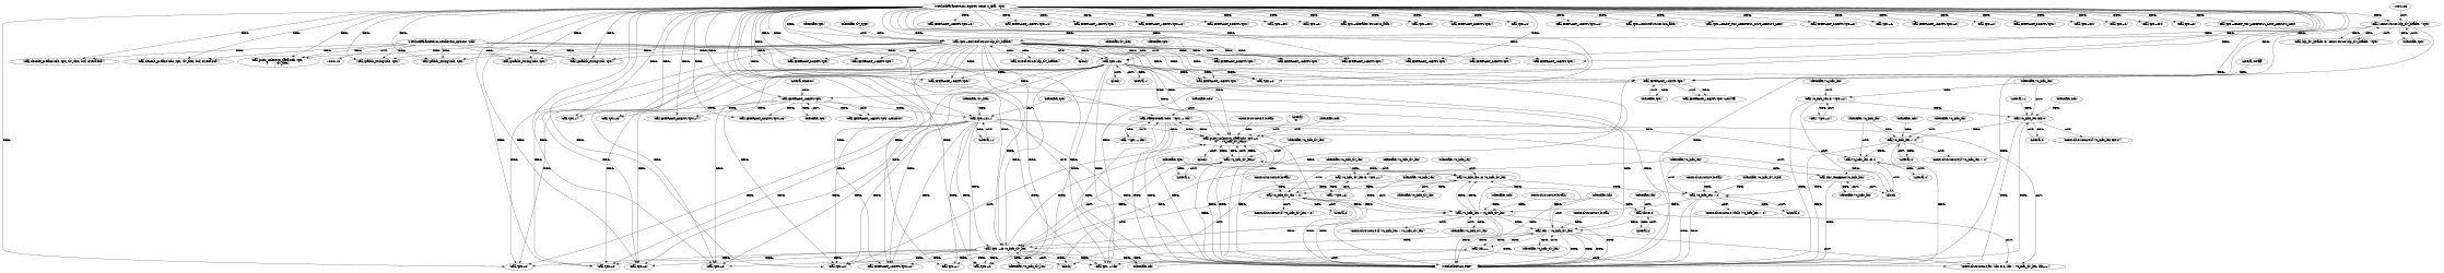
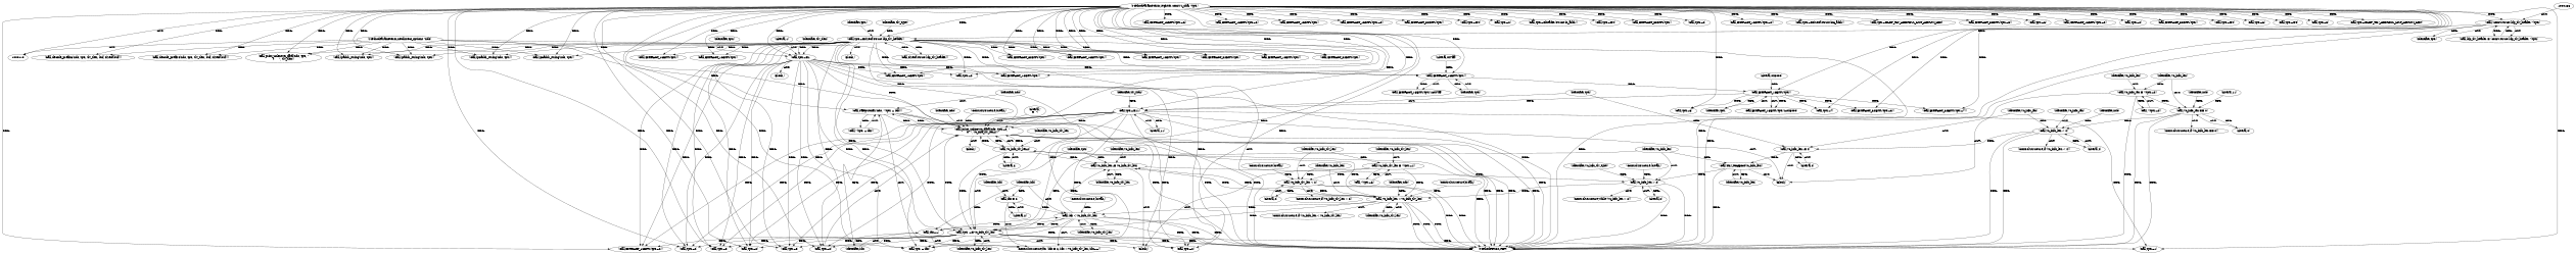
  digraph {
    n1 [label="(Call,safeputchar(ndo, *(tptr + idx)))"]
    n2 [label="(Call,print_unknown_data(ndo, tptr+2, \"\n\t\t  \", vc_info_tlv_len-2))"]
    n3 [label="(Call,*(tptr + idx))"]
    n4 [label="(MethodReturn,RET)"]
    n5 [label="(ControlStructure,for (idx = 2; idx < vc_info_tlv_len; idx++))"]
    n6 [label="(Call,vc_info_tlv_len-2)"]
    n7 [label="(Block,)"]
    n8 [label="(Call,tptr += vc_info_tlv_len)"]
    n9 [label="(Call,vc_info_len -= vc_info_tlv_len)"]
    n10 [label="(Literal,2)"]
    n11 [label="(MethodParameterIn,netdissect_options *ndo)"]
    n12 [label="(Call,decode_prefix6(ndo, tptr, tlv_tlen, buf, sizeof(buf)))"]
    n13 [label="(Call,decode_prefix4(ndo, tptr, tlv_tlen, buf, sizeof(buf)))"]
    n14 [label="(Call,ipaddr_string(ndo, tptr))"]
    n15 [label="(Call,ipaddr_string(ndo, tptr))"]
    n16 [label="(Call,print_unknown_data(ndo, tptr, \"\n\t      \", tlv_tlen))"]
    n17 [label="(Call,ip6addr_string(ndo, tptr))"]
    n18 [label="(Call,ip6addr_string(ndo, tptr))"]
    1000113
    n20 [label="(Call,tptr+=1)"]
    n21 [label="(Call,EXTRACT_16BITS(tptr))"]
    n22 [label="(Call,tptr+3)"]
    n23 [label="(Call,tptr+2)"]
    n24 [label="(Call,EXTRACT_16BITS(tptr+2))"]
    n25 [label="(Block,)"]
    n26 [label="(Call,tptr+2)"]
    n27 [label="(Call,tptr + idx)"]
    n28 [label="(Call,EXTRACT_16BITS(tptr))"]
    n29 [label="(Call,tptr+2)"]
    n30 [label="(Call,tptr+3)"]
    n31 [label="(Call,EXTRACT_16BITS(tptr))"]
    n32 [label="(Call,tptr+2)"]
    n33 [label="(Call,tptr+2)"]
    n34 [label="(Literal,1)"]
    n35 [label="(Call,tptr+1)"]
    n36 [label="(Block,)"]
    n37 [label="(Identifier,vc_info_tlv_len)"]
    n38 [label="(Call,EXTRACT_16BITS(tptr))"]
    n39 [label="(Call,EXTRACT_16BITS(tptr)&0x7fff)"]
    n40 [label="(Identifier,tptr)"]
    n41 [label="(Call,tptr+=sizeof(struct ldp_tlv_header))"]
    n42 [label="(Call,EXTRACT_32BITS(tptr))"]
    n43 [label="(Block,)"]
    n44 [label="(Call,EXTRACT_16BITS(tptr))"]
    n45 [label="(Call,EXTRACT_32BITS(tptr))"]
    n46 [label="(Call,EXTRACT_16BITS(tptr))"]
    n47 [label="(Call,sizeof(struct ldp_tlv_header))"]
    n48 [label="(Call,EXTRACT_16BITS(tptr))"]
    n49 [label="(Call,EXTRACT_16BITS(tptr))"]
    n50 [label="(Call,EXTRACT_32BITS(tptr))"]
    n51 [label="(Call,EXTRACT_16BITS(tptr))"]
    n52 [label="(Call,(const struct ldp_tlv_header *)tptr)"]
    n53 [label="(Identifier,tptr)"]
    n54 [label="(Call,ldp_tlv_header = (const struct ldp_tlv_header *)tptr)"]
    n55 [label="(MethodParameterIn,register const u_char *tptr)"]
    n56 [label="(Call,tptr+=11)"]
    n57 [label="(Call,tptr+3)"]
    n58 [label="(Call,EXTRACT_16BITS(tptr+6))"]
    n59 [label="(Call,EXTRACT_32BITS(tptr+3))"]
    n60 [label="(Call,EXTRACT_16BITS(tptr+6))"]
    n61 [label="(Call,EXTRACT_16BITS(tptr))"]
    n62 [label="(Call,EXTRACT_16BITS(tptr+2))"]
    n63 [label="(Call,EXTRACT_32BITS(tptr))"]
    n64 [label="(Call,tptr+=4)"]
    n65 [label="(Call,tptr+2)"]
    n66 [label="(Call,tptr+=header(struct in_addr))"]
    n67 [label="(Call,tptr+=4)"]
    n68 [label="(Call,EXTRACT_32BITS(tptr))"]
    n69 [label="(Call,tptr+2)"]
    n70 [label="(Call,EXTRACT_32BITS(tptr+7))"]
    n71 [label="(Call,EXTRACT_16BITS(tptr+2))"]
    n72 [label="(Call,tptr+=sizeof(struct in6_addr))"]
    n73 [label="(Call,tptr+=LDP_TLV_ADDRESS_LIST_AFNUM_LEN)"]
    n74 [label="(Call,EXTRACT_32BITS(tptr+3))"]
    n75 [label="(Call,tptr+6)"]
    n76 [label="(Call,EXTRACT_16BITS(tptr+2))"]
    n77 [label="(Call,tptr+2)"]
    n78 [label="(Call,EXTRACT_32BITS(tptr))"]
    n79 [label="(Call,tptr+=4)"]
    n80 [label="(Call,tptr+6)"]
    n81 [label="(Call,tptr+=4)"]
    n82 [label="(Call,tptr+3)"]
    n83 [label="(Call,tptr+=LDP_TLV_ADDRESS_LIST_AFNUM_LEN)"]
    n84 [label="(Call,tptr+7)"]
    n85 [label="(Block,)"]
    n86 [label="(Literal,11)"]
    n87 [label="(Call,EXTRACT_16BITS(tptr)&0x8000)"]
    n88 [label="(Identifier,tptr)"]
    n89 [label="(Call,vc_info_len > 2)"]
    n90 [label="(Identifier,vc_info_tlv_len)"]
    n91 [label="(Call,vc_info_len < vc_info_tlv_len)"]
    n92 [label="(Call,idx < vc_info_tlv_len)"]
    n93 [label="(Identifier,vc_info_tlv_len)"]
    n94 [label="(ControlStructure,if (vc_info_len < vc_info_tlv_len))"]
    n95 [label="(Call,idx++)"]
    n96 [label="(Identifier,vc_info_tlv_len)"]
    n97 [label="(Literal,2)"]
    n98 [label="(ControlStructure,while (vc_info_len > 2))"]
    n99 [label="(Identifier,idx)"]
    n100 [label="(Call,idx = 2)"]
    n101 [label="(Literal,2)"]
    n102 [label="(Call,TLV_TCHECK(vc_info_len))"]
    n103 [label="(Identifier,vc_info_len)"]
    n104 [label="(Call,vc_info_len -= 4)"]
    n105 [label="(Literal,4)"]
    n106 [label="(Call,vc_info_len < 4)"]
    n107 [label="(ControlStructure,if (vc_info_len < 4))"]
    n108 [label="(Literal,4)"]
    n109 [label="(Call,vc_info_len == 0)"]
    n110 [label="(ControlStructure,if (vc_info_len == 0))"]
    n111 [label="(Literal,0)"]
    n112 [label="(Call,vc_info_len = *(tptr+2))"]
    n113 [label="(Call,*(tptr+2))"]
    n114 [label="(Call,vc_info_tlv_len < 2)"]
    n115 [label="(Literal,2)"]
    n116 [label="(ControlStructure,if (vc_info_tlv_len < 2))"]
    n117 [label="(Call,vc_info_tlv_len = *(tptr+1))"]
    n118 [label="(Call,*(tptr+6))"]
    n119 [label="(Identifier,tptr)"]
    n120 [label="(ControlStructure,break;)"]
    n121 [label="(Identifier,tlv_tlen)"]
    n122 [label="(Literal,\"\n\t\t  \")"]
    n123 [label="(Identifier,vc_info_tlv_type)"]
    n124 [label="(Identifier,vc_info_tlv_len)"]
    n125 [label="(Identifier,vc_info_tlv_len)"]
    n126 [label="(ControlStructure,break;)"]
    n127 [label="(Literal,0x8000)"]
    n128 [label="(Identifier,ndo)"]
    n129 [label="(Identifier,idx)"]
    n130 [label="(Identifier,vc_info_len)"]
    n131 [label="(Identifier,ndo)"]
    n132 [label="(Literal,11)"]
    n133 [label="(Identifier,ndo)"]
    n134 [label="(Identifier,tptr)"]
    n135 [label="(Identifier,tptr)"]
    n136 [label="(Identifier,vc_info_len)"]
    n137 [label="(Identifier,vc_info_len)"]
    n138 [label="(Identifier,vc_info_len)"]
    n139 [label="(ControlStructure,break;)"]
    n140 [label="(Identifier,tlv_tlen)"]
    n141 [label="(Identifier,tptr)"]
    n142 [label="(Identifier,idx)"]
    n143 [label="(ControlStructure,break;)"]
    n144 [label="(Identifier,tlv_type)"]
    n145 [label="(ControlStructure,break;)"]
    n146 [label="(Identifier,ndo)"]
    n147 [label="(Identifier,vc_info_len)"]
    n148 [label="(Identifier,vc_info_tlv_len)"]
    n149 [label="(Identifier,ndo)"]
    n150 [label="(Identifier,vc_info_len)"]
    n151 [label="(Identifier,vc_info_len)"]
    n152 [label="(Literal,0x7fff)"]
    1000136
    n1 -> n2 [label="DDG: "]
    n1 -> n3 [label="CFG: "]
    n1 -> n4 [label="DDG: "]
    n1 -> n4 [label="DDG: "]
    n1 -> n4 [label="DDG: "]
    n1 -> n5 [label="AST: "]
    n2 -> n1 [label="DDG: "]
    n2 -> n4 [label="DDG: "]
    n2 -> n4 [label="DDG: "]
    n2 -> n4 [label="DDG: "]
    n2 -> n4 [label="DDG: "]
    n2 -> n6 [label="CFG: "]
    n2 -> n7 [label="AST: "]
    n3 -> n1 [label="AST: "]
    n6 -> n2 [label="AST: "]
    n6 -> n2 [label="DDG: "]
    n6 -> n2 [label="DDG: "]
    n6 -> n4 [label="DDG: "]
    n6 -> n8 [label="DDG: "]
    n6 -> n9 [label="DDG: "]
    n6 -> n10 [label="CFG: "]
    n8 -> n2 [label="DDG: "]
    n8 -> n4 [label="DDG: "]
    n8 -> n4 [label="DDG: "]
    n8 -> n22 [label="DDG: "]
    n8 -> n23 [label="DDG: "]
    n8 -> n24 [label="DDG: "]
    n8 -> n26 [label="DDG: "]
    n8 -> n27 [label="DDG: "]
    n8 -> n29 [label="DDG: "]
    n8 -> n30 [label="DDG: "]
    n8 -> n33 [label="DDG: "]
    n8 -> n35 [label="DDG: "]
    n8 -> n36 [label="AST: "]
    n8 -> n37 [label="CFG: "]
    n9 -> n36 [label="AST: "]
    n9 -> n89 [label="DDG: "]
    n9 -> n90 [label="CFG: "]
    n10 -> n6 [label="AST: "]
    n11 -> n1 [label="DDG: "]
    n11 -> n2 [label="DDG: "]
    n11 -> n4 [label="AST: "]
    n11 -> n12 [label="DDG: "]
    n11 -> n13 [label="DDG: "]
    n11 -> n14 [label="DDG: "]
    n11 -> n15 [label="DDG: "]
    n11 -> n16 [label="DDG: "]
    n11 -> n17 [label="DDG: "]
    n11 -> n18 [label="DDG: "]
    n11 -> 1000113 [label="AST: "]
    n20 -> n2 [label="DDG: "]
    n20 -> n4 [label="DDG: "]
    n20 -> n8 [label="DDG: "]
    n20 -> n21 [label="DDG: "]
    n20 -> n22 [label="DDG: "]
    n20 -> n23 [label="DDG: "]
    n20 -> n24 [label="DDG: "]
    n20 -> n25 [label="AST: "]
    n20 -> n26 [label="DDG: "]
    n20 -> n27 [label="DDG: "]
    n20 -> n28 [label="DDG: "]
    n20 -> n29 [label="DDG: "]
    n20 -> n30 [label="DDG: "]
    n20 -> n31 [label="DDG: "]
    n20 -> n32 [label="DDG: "]
    n20 -> n33 [label="DDG: "]
-   n20 -> n34 [label="CFG: "]
    n21 -> n38 [label="DDG: "]
    n21 -> n39 [label="AST: "]
    n21 -> n39 [label="DDG: "]
    n21 -> n40 [label="CFG: "]
    n26 -> n2 [label="AST: "]
    n34 -> n20 [label="AST: "]
    n37 -> n8 [label="AST: "]
    n38 -> n56 [label="DDG: "]
    n38 -> n57 [label="DDG: "]
    n38 -> n59 [label="DDG: "]
    n38 -> n70 [label="DDG: "]
    n38 -> n84 [label="DDG: "]
    n38 -> n87 [label="AST: "]
    n38 -> n87 [label="DDG: "]
    n38 -> n88 [label="CFG: "]
    n40 -> n21 [label="AST: "]
    n41 -> n2 [label="DDG: "]
    n41 -> n4 [label="DDG: "]
    n41 -> n8 [label="DDG: "]
    n41 -> n14 [label="DDG: "]
    n41 -> n15 [label="DDG: "]
    n41 -> n16 [label="DDG: "]
    n41 -> n17 [label="DDG: "]
    n41 -> n18 [label="DDG: "]
    n41 -> n20 [label="DDG: "]
    n41 -> n21 [label="DDG: "]
    n41 -> n22 [label="DDG: "]
    n41 -> n23 [label="DDG: "]
    n41 -> n24 [label="DDG: "]
    n41 -> n26 [label="DDG: "]
    n41 -> n27 [label="DDG: "]
    n41 -> n28 [label="DDG: "]
    n41 -> n29 [label="DDG: "]
    n41 -> n30 [label="DDG: "]
    n41 -> n31 [label="DDG: "]
    n41 -> n32 [label="DDG: "]
    n41 -> n33 [label="DDG: "]
    n41 -> n42 [label="DDG: "]
    n41 -> n43 [label="AST: "]
    n41 -> n44 [label="DDG: "]
    n41 -> n45 [label="DDG: "]
    n41 -> n46 [label="DDG: "]
    n41 -> n47 [label="CFG: "]
    n41 -> n48 [label="DDG: "]
    n41 -> n49 [label="DDG: "]
    n41 -> n50 [label="DDG: "]
    n41 -> n51 [label="DDG: "]
    n47 -> n41 [label="CFG: "]
    n52 -> n4 [label="DDG: "]
    n52 -> n41 [label="DDG: "]
    n52 -> n53 [label="CFG: "]
    n52 -> n54 [label="AST: "]
    n52 -> n54 [label="DDG: "]
    n53 -> n52 [label="AST: "]
    n54 -> n52 [label="CFG: "]
    n55 -> n2 [label="DDG: "]
    n55 -> n4 [label="DDG: "]
    n55 -> n8 [label="DDG: "]
    n55 -> n12 [label="DDG: "]
    n55 -> n13 [label="DDG: "]
    n55 -> n14 [label="DDG: "]
    n55 -> n15 [label="DDG: "]
    n55 -> n16 [label="DDG: "]
    n55 -> n17 [label="DDG: "]
    n55 -> n18 [label="DDG: "]
+   n55 -> 1000113 [label="AST: "]
    n55 -> n20 [label="DDG: "]
    n55 -> n21 [label="DDG: "]
    n55 -> n22 [label="DDG: "]
    n55 -> n23 [label="DDG: "]
    n55 -> n24 [label="DDG: "]
    n55 -> n26 [label="DDG: "]
    n55 -> n27 [label="DDG: "]
    n55 -> n28 [label="DDG: "]
    n55 -> n29 [label="DDG: "]
    n55 -> n30 [label="DDG: "]
    n55 -> n31 [label="DDG: "]
    n55 -> n32 [label="DDG: "]
    n55 -> n33 [label="DDG: "]
    n55 -> n35 [label="DDG: "]
    n55 -> n38 [label="DDG: "]
    n55 -> n41 [label="DDG: "]
    n55 -> n42 [label="DDG: "]
    n55 -> n44 [label="DDG: "]
    n55 -> n45 [label="DDG: "]
    n55 -> n46 [label="DDG: "]
    n55 -> n48 [label="DDG: "]
    n55 -> n49 [label="DDG: "]
    n55 -> n50 [label="DDG: "]
    n55 -> n51 [label="DDG: "]
    n55 -> n52 [label="DDG: "]
    n55 -> n56 [label="DDG: "]
    n55 -> n57 [label="DDG: "]
    n55 -> n58 [label="DDG: "]
    n55 -> n59 [label="DDG: "]
    n55 -> n60 [label="DDG: "]
    n55 -> n61 [label="DDG: "]
    n55 -> n62 [label="DDG: "]
    n55 -> n63 [label="DDG: "]
    n55 -> n64 [label="DDG: "]
    n55 -> n65 [label="DDG: "]
    n55 -> n66 [label="DDG: "]
    n55 -> n67 [label="DDG: "]
    n55 -> n68 [label="DDG: "]
    n55 -> n69 [label="DDG: "]
    n55 -> n70 [label="DDG: "]
    n55 -> n71 [label="DDG: "]
    n55 -> n72 [label="DDG: "]
    n55 -> n73 [label="DDG: "]
    n55 -> n74 [label="DDG: "]
    n55 -> n75 [label="DDG: "]
    n55 -> n76 [label="DDG: "]
    n55 -> n77 [label="DDG: "]
    n55 -> n78 [label="DDG: "]
    n55 -> n79 [label="DDG: "]
    n55 -> n80 [label="DDG: "]
    n55 -> n81 [label="DDG: "]
    n55 -> n82 [label="DDG: "]
    n55 -> n83 [label="DDG: "]
    n55 -> n84 [label="DDG: "]
    n56 -> n2 [label="DDG: "]
    n56 -> n4 [label="DDG: "]
    n56 -> n8 [label="DDG: "]
    n56 -> n22 [label="DDG: "]
    n56 -> n23 [label="DDG: "]
    n56 -> n24 [label="DDG: "]
    n56 -> n26 [label="DDG: "]
    n56 -> n27 [label="DDG: "]
    n56 -> n29 [label="DDG: "]
    n56 -> n30 [label="DDG: "]
    n56 -> n33 [label="DDG: "]
    n56 -> n35 [label="DDG: "]
    n56 -> n85 [label="AST: "]
    n56 -> n86 [label="CFG: "]
    n86 -> n56 [label="AST: "]
    n88 -> n38 [label="AST: "]
    n89 -> n4 [label="DDG: "]
    n89 -> n4 [label="DDG: "]
    n89 -> n91 [label="DDG: "]
    n89 -> n97 [label="CFG: "]
    n89 -> n98 [label="AST: "]
    n90 -> n9 [label="AST: "]
    n91 -> n4 [label="DDG: "]
    n91 -> n4 [label="DDG: "]
    n91 -> n4 [label="DDG: "]
    n91 -> n6 [label="DDG: "]
    n91 -> n8 [label="DDG: "]
    n91 -> n9 [label="DDG: "]
    n91 -> n9 [label="DDG: "]
    n91 -> n92 [label="DDG: "]
    n91 -> n93 [label="CFG: "]
    n91 -> n94 [label="AST: "]
    n92 -> n4 [label="DDG: "]
    n92 -> n4 [label="DDG: "]
    n92 -> n4 [label="DDG: "]
    n92 -> n5 [label="AST: "]
    n92 -> n8 [label="DDG: "]
    n92 -> n9 [label="DDG: "]
    n92 -> n27 [label="DDG: "]
    n92 -> n95 [label="DDG: "]
    n92 -> n96 [label="CFG: "]
    n93 -> n91 [label="AST: "]
    n95 -> n5 [label="AST: "]
    n95 -> n92 [label="DDG: "]
    n95 -> n99 [label="CFG: "]
    n96 -> n92 [label="AST: "]
    n97 -> n89 [label="AST: "]
    n99 -> n1 [label="CFG: "]
    n99 -> n95 [label="AST: "]
    n100 -> n5 [label="AST: "]
    n100 -> n92 [label="DDG: "]
    n100 -> n101 [label="CFG: "]
    n101 -> n100 [label="AST: "]
    n102 -> n4 [label="DDG: "]
    n102 -> n85 [label="AST: "]
    n102 -> n89 [label="DDG: "]
    n102 -> n103 [label="CFG: "]
    n103 -> n102 [label="AST: "]
    n104 -> n85 [label="AST: "]
    n104 -> n102 [label="DDG: "]
    n104 -> n105 [label="CFG: "]
    n105 -> n104 [label="AST: "]
    n106 -> n4 [label="DDG: "]
    n106 -> n4 [label="DDG: "]
    n106 -> n104 [label="DDG: "]
    n106 -> n107 [label="AST: "]
    n106 -> n108 [label="CFG: "]
    n108 -> n106 [label="AST: "]
    n109 -> n4 [label="DDG: "]
    n109 -> n4 [label="DDG: "]
    n109 -> n106 [label="DDG: "]
    n109 -> n110 [label="AST: "]
    n109 -> n111 [label="CFG: "]
    n111 -> n109 [label="AST: "]
    n112 -> n4 [label="DDG: "]
    n112 -> n85 [label="AST: "]
    n112 -> n109 [label="DDG: "]
    n112 -> n113 [label="CFG: "]
    n113 -> n112 [label="AST: "]
    n114 -> n4 [label="DDG: "]
    n114 -> n4 [label="DDG: "]
    n114 -> n91 [label="DDG: "]
    n114 -> n115 [label="CFG: "]
    n114 -> n116 [label="AST: "]
    n115 -> n114 [label="AST: "]
    n117 -> n36 [label="AST: "]
    n117 -> n91 [label="DDG: "]
    n117 -> n114 [label="DDG: "]
    n117 -> n118 [label="CFG: "]
    n118 -> n117 [label="AST: "]
    n119 -> n56 [label="AST: "]
    n119 -> n104 [label="CFG: "]
    n120 -> n2 [label="CFG: "]
    n121 -> n56 [label="CFG: "]
    n122 -> n2 [label="AST: "]
    n123 -> n89 [label="CFG: "]
    n124 -> n6 [label="AST: "]
    n125 -> n117 [label="AST: "]
    n126 -> n89 [label="CFG: "]
    n127 -> n38 [label="CFG: "]
    n128 -> n106 [label="CFG: "]
    n129 -> n100 [label="AST: "]
    n130 -> n112 [label="AST: "]
    n131 -> n91 [label="CFG: "]
    n132 -> n109 [label="CFG: "]
    n133 -> n1 [label="AST: "]
    n133 -> n92 [label="CFG: "]
    n134 -> n8 [label="AST: "]
    n134 -> n9 [label="CFG: "]
    n135 -> n41 [label="AST: "]
    n136 -> n106 [label="AST: "]
    n137 -> n109 [label="AST: "]
    n137 -> n112 [label="CFG: "]
    n138 -> n91 [label="AST: "]
    n138 -> n114 [label="CFG: "]
    n139 -> n92 [label="CFG: "]
    n140 -> n20 [label="CFG: "]
    n141 -> n20 [label="AST: "]
    n142 -> n92 [label="AST: "]
    n142 -> n95 [label="CFG: "]
    n142 -> n100 [label="CFG: "]
    n143 -> n114 [label="CFG: "]
    n144 -> n41 [label="CFG: "]
    n145 -> n91 [label="CFG: "]
    n146 -> n109 [label="CFG: "]
    n147 -> n104 [label="AST: "]
    n147 -> n106 [label="CFG: "]
    n148 -> n114 [label="AST: "]
    n148 -> n117 [label="CFG: "]
    n149 -> n2 [label="AST: "]
    n150 -> n9 [label="AST: "]
    n151 -> n8 [label="CFG: "]
    n151 -> n89 [label="AST: "]
    n151 -> n102 [label="CFG: "]
    n152 -> n21 [label="CFG: "]
    1000136 -> n52 [label="AST: "]
  }
